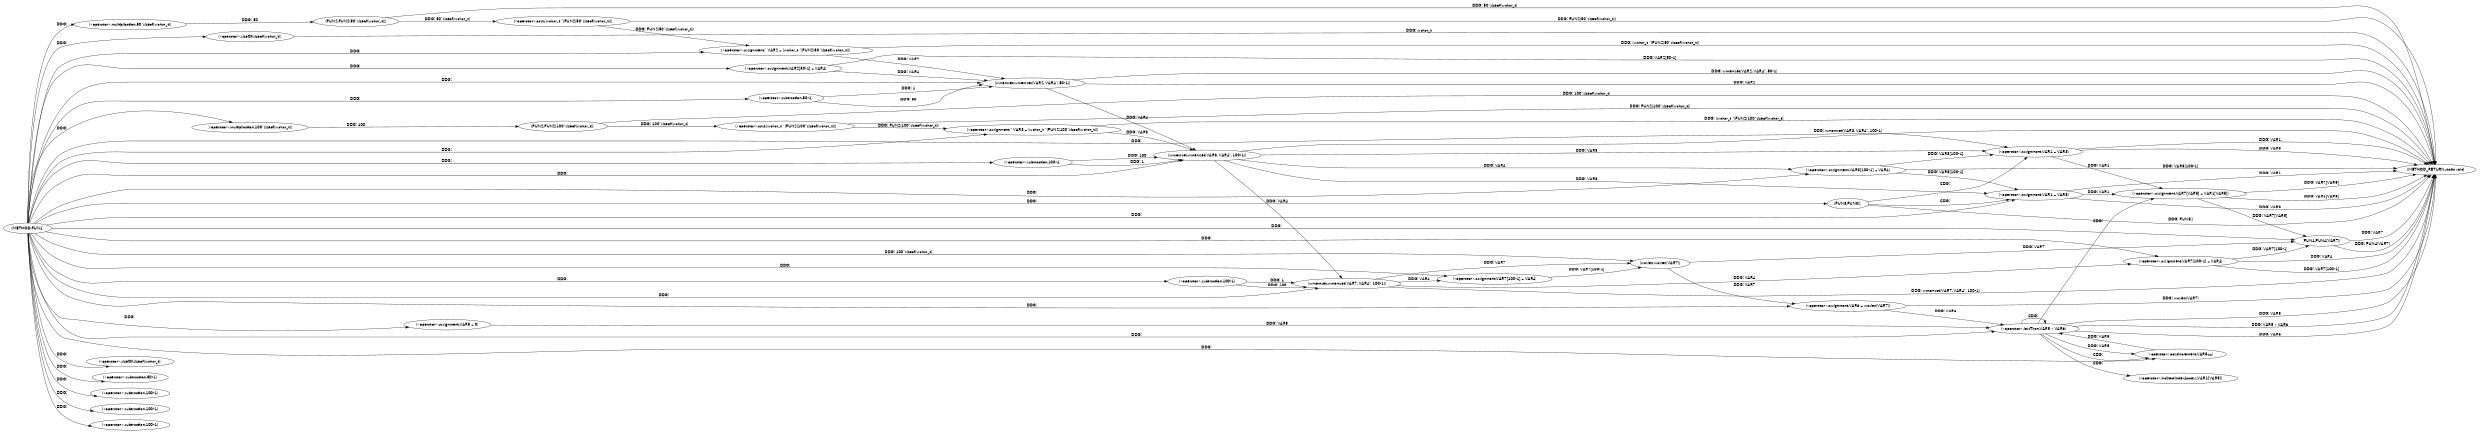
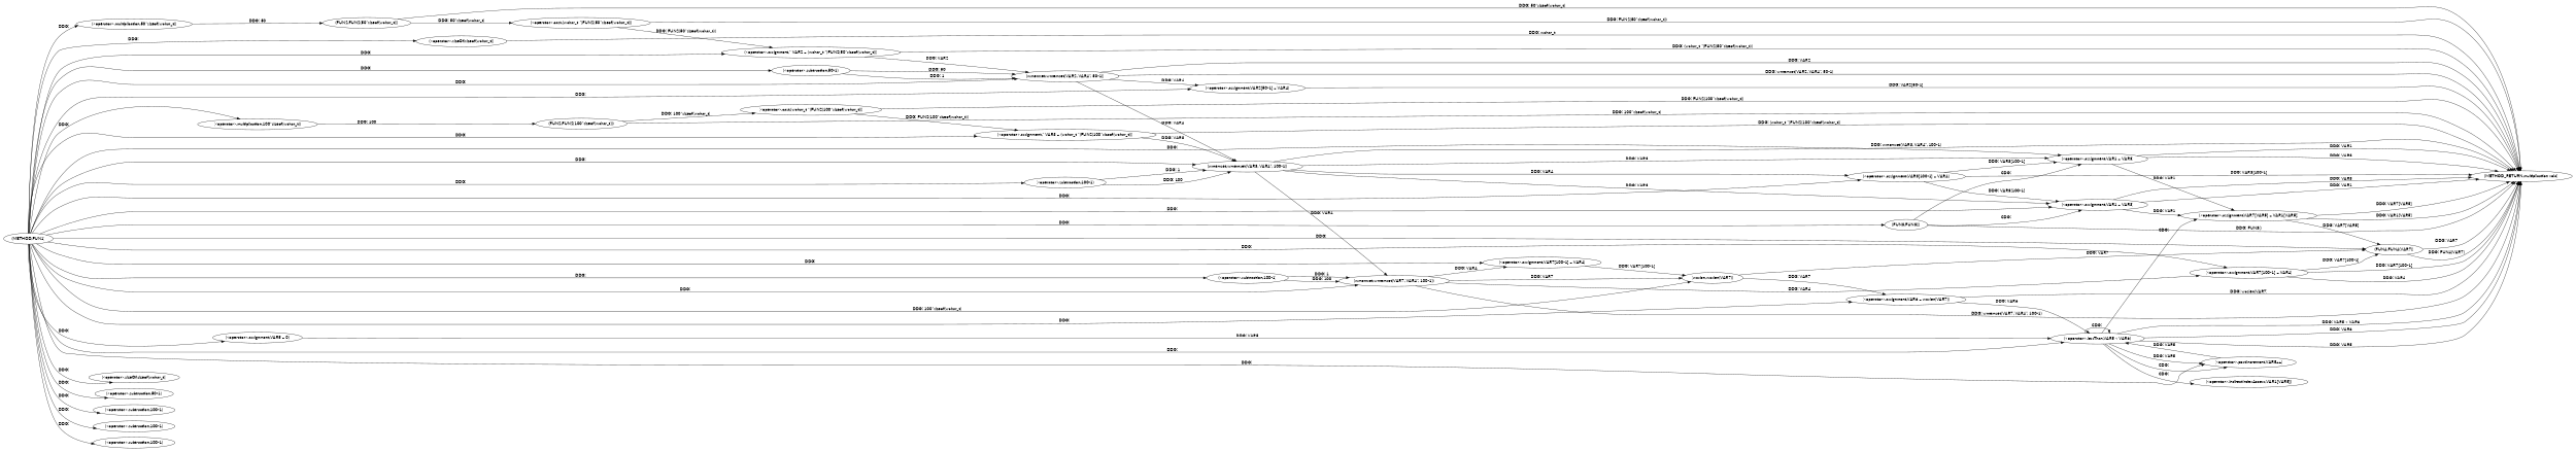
  digraph {
    fontname=Lato
    rankdir=LR
    node [fontname=Lato]
    edge [fontname=Lato]
    n1 [label="(METHOD,FUN1)"]
    n2 [label="(<operator>.assignment,* VAR2 = (wchar_t *)FUN2(50*sizeof(wchar_t)))"]
    n3 [label="(<operator>.multiplication,50*sizeof(wchar_t))"]
    n4 [label="(<operator>.sizeOf,sizeof(wchar_t))"]
    n5 [label="(<operator>.assignment,* VAR3 = (wchar_t *)FUN2(100*sizeof(wchar_t)))"]
    n6 [label="(<operator>.multiplication,100*sizeof(wchar_t))"]
    n7 [label="(<operator>.sizeOf,sizeof(wchar_t))"]
    n8 [label="(wmemset,wmemset(VAR2, VAR4'', 50-1))"]
    n9 [label="(<operator>.subtraction,50-1)"]
    n10 [label="(<operator>.assignment,VAR2[50-1] = VAR4)"]
    n11 [label="(<operator>.subtraction,50-1)"]
    n12 [label="(wmemset,wmemset(VAR3, VAR4'', 100-1))"]
    n13 [label="(<operator>.subtraction,100-1)"]
    n14 [label="(<operator>.assignment,VAR3[100-1] = VAR4)"]
    n15 [label="(<operator>.subtraction,100-1)"]
    n16 [label="(FUN3,FUN3())"]
    n17 [label="(<operator>.assignment,VAR1 = VAR3)"]
    n18 [label="(<operator>.assignment,VAR1 = VAR3)"]
    n19 [label="(wmemset,wmemset(VAR7, VAR4'', 100-1))"]
    n20 [label="(<operator>.subtraction,100-1)"]
    n21 [label="(<operator>.assignment,VAR7[100-1] = VAR4)"]
    n22 [label="(<operator>.subtraction,100-1)"]
    n23 [label="(<operator>.assignment,VAR6 = wcslen(VAR7))"]
    n24 [label="(wcslen,wcslen(VAR7))"]
    n25 [label="(<operator>.assignment,VAR5 = 0)"]
    n26 [label="(<operator>.lessThan,VAR5 < VAR6)"]
    n27 [label="(<operator>.postIncrement,VAR5++)"]
    n28 [label="(<operator>.assignment,VAR7[100-1] = VAR4)"]
    n29 [label="(<operator>.subtraction,100-1)"]
    n30 [label="(FUN4,FUN4(VAR7))"]
-   n31 [label="(METHOD_RETURN,static void)"]
+   n31 [label="(METHOD_RETURN,multiplication void)"]
    n32 [label="(FUN2,FUN2(50*sizeof(wchar_t)))"]
    n33 [label="(FUN2,FUN2(100*sizeof(wchar_t)))"]
    n34 [label="(<operator>.assignment,VAR7[VAR5] = VAR1[VAR5])"]
    n35 [label="(<operator>.indirectIndexAccess,VAR1[VAR5])"]
    n36 [label="(<operator>.cast,(wchar_t *)FUN2(50*sizeof(wchar_t)))"]
    n37 [label="(<operator>.cast,(wchar_t *)FUN2(100*sizeof(wchar_t)))"]
    n1 -> n2 [label="DDG: "]
    n1 -> n3 [label="DDG: "]
    n1 -> n4 [label="DDG: "]
    n1 -> n5 [label="DDG: "]
    n1 -> n6 [label="DDG: "]
    n1 -> n7 [label="DDG: "]
    n1 -> n8 [label="DDG: "]
    n1 -> n9 [label="DDG: "]
    n1 -> n10 [label="DDG: "]
    n1 -> n11 [label="DDG: "]
    n1 -> n12 [label="DDG: "]
    n1 -> n13 [label="DDG: "]
    n1 -> n14 [label="DDG: "]
    n1 -> n15 [label="DDG: "]
    n1 -> n16 [label="DDG: "]
    n1 -> n17 [label="DDG: "]
    n1 -> n18 [label="DDG: "]
    n1 -> n19 [label="DDG: "]
    n1 -> n20 [label="DDG: "]
    n1 -> n21 [label="DDG: "]
    n1 -> n22 [label="DDG: "]
    n1 -> n23 [label="DDG: "]
    n1 -> n24 [label="DDG: 100*sizeof(wchar_t)"]
    n1 -> n25 [label="DDG: "]
    n1 -> n26 [label="DDG: "]
    n1 -> n27 [label="DDG: "]
    n1 -> n28 [label="DDG: "]
    n1 -> n29 [label="DDG: "]
    n1 -> n30 [label="DDG: "]
    n2 -> n8 [label="DDG: VAR2"]
    n2 -> n31 [label="DDG: (wchar_t *)FUN2(50*sizeof(wchar_t))"]
    n3 -> n32 [label="DDG: 50"]
    n5 -> n12 [label="DDG: VAR3"]
    n5 -> n31 [label="DDG: (wchar_t *)FUN2(100*sizeof(wchar_t))"]
    n6 -> n33 [label="DDG: 100"]
    n7 -> n31 [label="DDG: wchar_t"]
-   n10 -> n8 [label="DDG: VAR4"]
+   n8 -> n10 [label="DDG: VAR4"]
    n8 -> n12 [label="DDG: VAR4"]
    n8 -> n31 [label="DDG: wmemset(VAR2, VAR4'', 50-1)"]
    n8 -> n31 [label="DDG: VAR2"]
    n9 -> n8 [label="DDG: 50"]
    n9 -> n8 [label="DDG: 1"]
    n10 -> n31 [label="DDG: VAR2[50-1]"]
    n12 -> n14 [label="DDG: VAR4"]
    n12 -> n17 [label="DDG: VAR3"]
    n12 -> n18 [label="DDG: VAR3"]
    n12 -> n19 [label="DDG: VAR4"]
    n12 -> n31 [label="DDG: wmemset(VAR3, VAR4'', 100-1)"]
    n13 -> n12 [label="DDG: 100"]
    n13 -> n12 [label="DDG: 1"]
    n14 -> n17 [label="DDG: VAR3[100-1]"]
    n14 -> n18 [label="DDG: VAR3[100-1]"]
    n14 -> n31 [label="DDG: VAR3[100-1]"]
    n16 -> n17 [label="CDG: "]
    n16 -> n18 [label="CDG: "]
    n16 -> n31 [label="DDG: FUN3()"]
    n17 -> n31 [label="DDG: VAR1"]
    n17 -> n31 [label="DDG: VAR3"]
    n17 -> n34 [label="DDG: VAR1"]
    n18 -> n31 [label="DDG: VAR3"]
    n18 -> n31 [label="DDG: VAR1"]
    n18 -> n34 [label="DDG: VAR1"]
    n19 -> n21 [label="DDG: VAR4"]
    n19 -> n24 [label="DDG: VAR7"]
    n19 -> n28 [label="DDG: VAR4"]
    n19 -> n31 [label="DDG: wmemset(VAR7, VAR4'', 100-1)"]
    n20 -> n19 [label="DDG: 100"]
    n20 -> n19 [label="DDG: 1"]
    n21 -> n24 [label="DDG: VAR7[100-1]"]
    n23 -> n26 [label="DDG: VAR6"]
    n23 -> n31 [label="DDG: wcslen(VAR7)"]
    n24 -> n23 [label="DDG: VAR7"]
    n24 -> n30 [label="DDG: VAR7"]
    n25 -> n26 [label="DDG: VAR5"]
    n26 -> n26 [label="CDG: "]
    n26 -> n27 [label="DDG: VAR5"]
    n26 -> n27 [label="CDG: "]
    n26 -> n31 [label="DDG: VAR5 < VAR6"]
    n26 -> n31 [label="DDG: VAR5"]
    n26 -> n31 [label="DDG: VAR6"]
    n26 -> n34 [label="CDG: "]
    n26 -> n35 [label="CDG: "]
    n27 -> n26 [label="DDG: VAR5"]
    n28 -> n30 [label="DDG: VAR7[100-1]"]
    n28 -> n31 [label="DDG: VAR7[100-1]"]
    n28 -> n31 [label="DDG: VAR4"]
    n30 -> n31 [label="DDG: VAR7"]
    n30 -> n31 [label="DDG: FUN4(VAR7)"]
    n32 -> n31 [label="DDG: 50*sizeof(wchar_t)"]
    n32 -> n36 [label="DDG: 50*sizeof(wchar_t)"]
    n33 -> n31 [label="DDG: 100*sizeof(wchar_t)"]
    n33 -> n37 [label="DDG: 100*sizeof(wchar_t)"]
    n34 -> n30 [label="DDG: VAR7[VAR5]"]
    n34 -> n31 [label="DDG: VAR1[VAR5]"]
    n34 -> n31 [label="DDG: VAR7[VAR5]"]
    n36 -> n2 [label="DDG: FUN2(50*sizeof(wchar_t))"]
    n36 -> n31 [label="DDG: FUN2(50*sizeof(wchar_t))"]
    n37 -> n5 [label="DDG: FUN2(100*sizeof(wchar_t))"]
    n37 -> n31 [label="DDG: FUN2(100*sizeof(wchar_t))"]
  }
